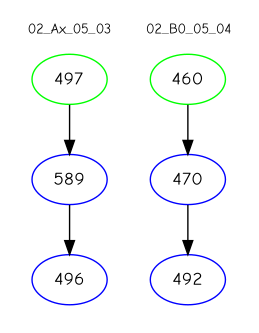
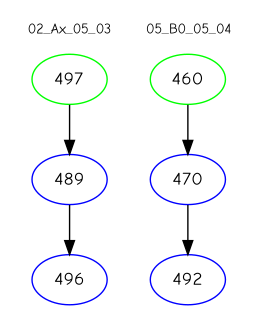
  digraph {
    fontname="Comic Neue"
    node [color=blue fontname="Comic Neue"]
    edge [color=black fontname="Comic Neue"]
    n1 [color=green label=497]
-   n2 [label=589]
+   n2 [label=489]
    n3 [label=496]
    n4 [color=green label=460]
    n5 [label=470]
    n6 [label=492]
    subgraph cluster_1 {
      color=white
      fontsize=10
      label="02_Ax_05_03"
      n1
      n2
      n3
    }
    subgraph cluster_2 {
      color=white
      fontsize=10
-     label="02_B0_05_04"
+     label="05_B0_05_04"
      n4
      n5
      n6
    }
    n1 -> n2
    n2 -> n3
    n4 -> n5
    n5 -> n6
  }
